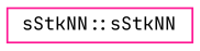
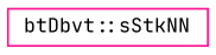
  digraph {
    rankdir=LR
    fontname="JetBrains Mono"
-   n1 [color=deeppink fillcolor=white fontname="JetBrains Mono" fontsize=10 height=0.2 label="sStkNN::sStkNN" shape=record style=filled width=0.4]
+   n1 [color=deeppink fillcolor=white fontname="JetBrains Mono" fontsize=10 height=0.2 label="btDbvt::sStkNN" shape=record style=filled width=0.4]
  }
